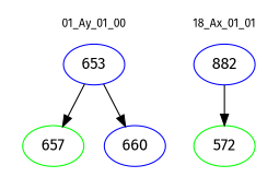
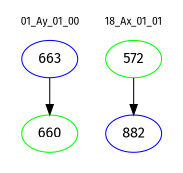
  digraph {
    fontname="Fira Sans"
    node [color=green fontname="Fira Sans"]
    edge [color=black fontname="Fira Sans"]
-   n1 [color=blue label=653]
-   n2 [label=657]
-   n3 [color=blue label=660]
+   n1 [color=blue label=663]
+   n3 [label=660]
    n4 [color=blue label=882]
    n5 [label=572]
    subgraph cluster_1 {
      color=white
      fontsize=10
      label="01_Ay_01_00"
      n1
-     n2
      n3
    }
    subgraph cluster_2 {
      color=white
      fontsize=10
      label="18_Ax_01_01"
      n4
      n5
    }
-   n1 -> n2
    n1 -> n3
-   n4 -> n5
+   n5 -> n4
  }
